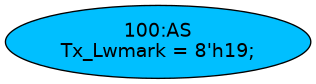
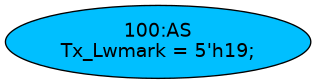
  strict digraph {
    fontname="DejaVu Sans"
-   n1 [ast="<pyverilog.vparser.ast.Assign object at 0x7fdff6ff3190>" def_var="['Tx_Lwmark']" fillcolor=deepskyblue label="100:AS\nTx_Lwmark = 8'h19;" statements="[]" style=filled typ=Assign use_var="[]" fontname="DejaVu Sans"]
+   n1 [ast="<pyverilog.vparser.ast.Assign object at 0x7fdff6ff3190>" def_var="['Tx_Lwmark']" fillcolor=deepskyblue label="100:AS\nTx_Lwmark = 5'h19;" statements="[]" style=filled typ=Assign use_var="[]" fontname="DejaVu Sans"]
  }
